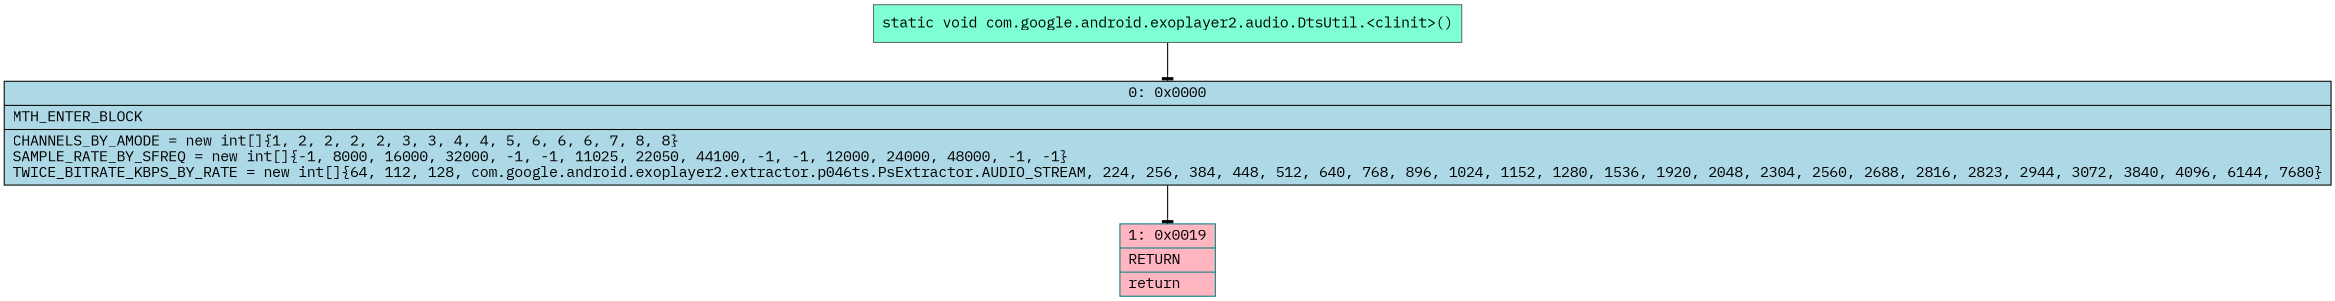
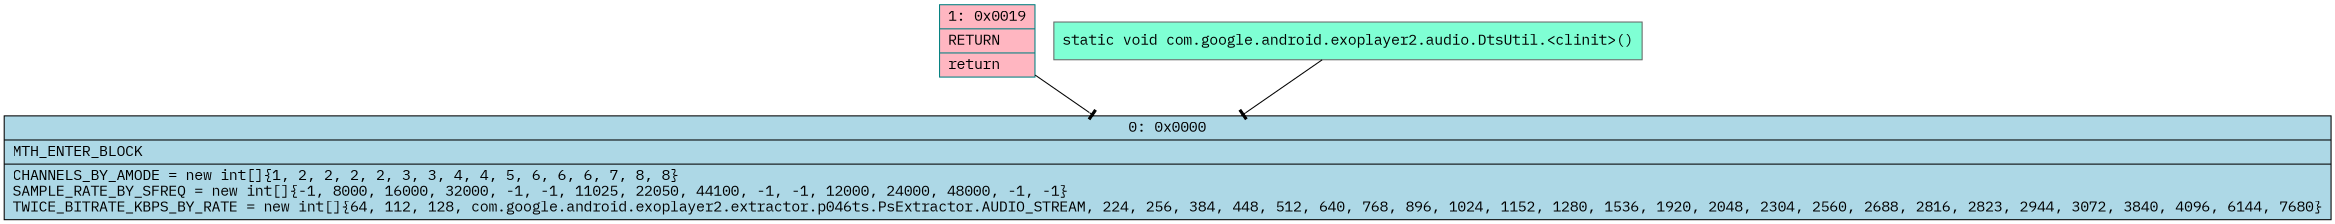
  digraph {
    fontname="IBM Plex Mono"
    node [shape=record style=filled fontname="IBM Plex Mono"]
    edge [arrowhead=tee fontname="IBM Plex Mono"]
    n1 [label="{0\:\ 0x0000|MTH_ENTER_BLOCK\l|CHANNELS_BY_AMODE = new int[]\{1, 2, 2, 2, 2, 3, 3, 4, 4, 5, 6, 6, 6, 7, 8, 8\}\lSAMPLE_RATE_BY_SFREQ = new int[]\{\-1, 8000, 16000, 32000, \-1, \-1, 11025, 22050, 44100, \-1, \-1, 12000, 24000, 48000, \-1, \-1\}\lTWICE_BITRATE_KBPS_BY_RATE = new int[]\{64, 112, 128, com.google.android.exoplayer2.extractor.p046ts.PsExtractor.AUDIO_STREAM, 224, 256, 384, 448, 512, 640, 768, 896, 1024, 1152, 1280, 1536, 1920, 2048, 2304, 2560, 2688, 2816, 2823, 2944, 3072, 3840, 4096, 6144, 7680\}\l}" fillcolor=lightblue color=black]
    n2 [label="{1\:\ 0x0019|RETURN\l|return\l}" fillcolor=lightpink color=teal]
    n3 [label="{static void com.google.android.exoplayer2.audio.DtsUtil.\<clinit\>() }" fillcolor=aquamarine color=gray40]
-   n1 -> n2
+   n2 -> n1
    n3 -> n1
  }
